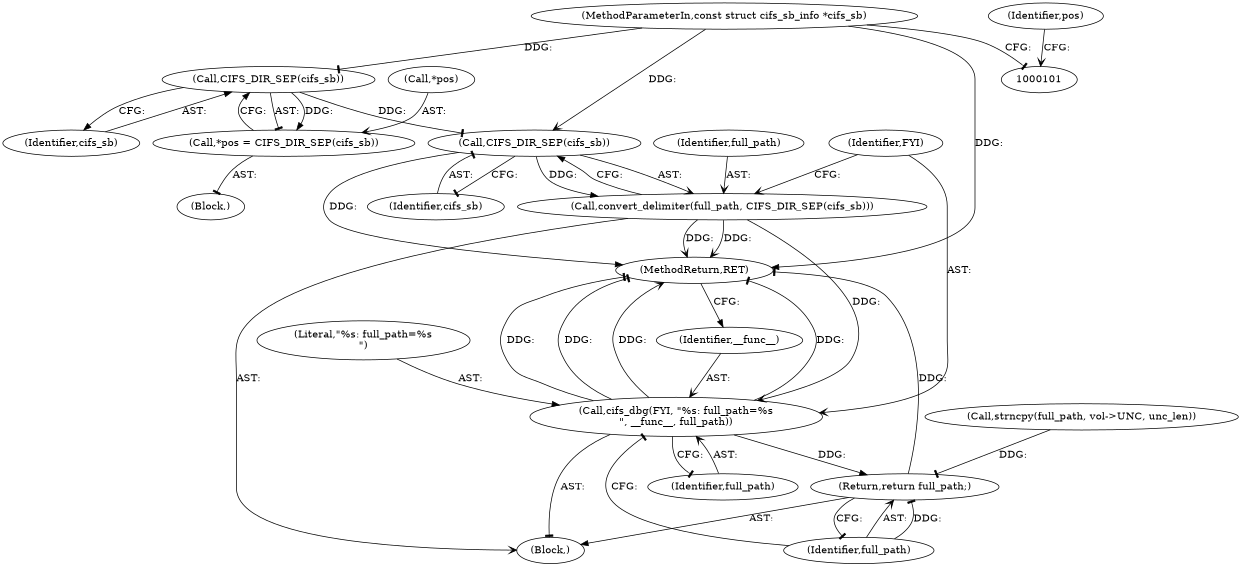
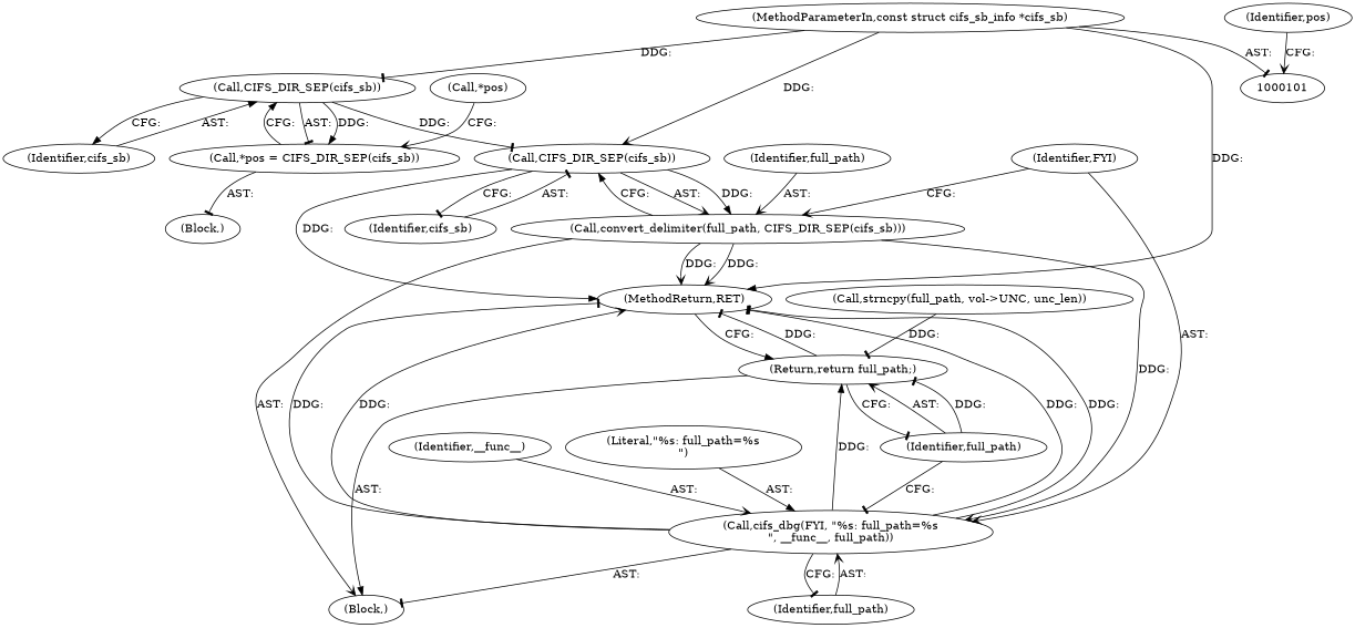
  digraph {
    edge [arrowhead=tee]
    n1 [label="(MethodParameterIn,const struct cifs_sb_info *cifs_sb)"]
    n2 [label="(Call,CIFS_DIR_SEP(cifs_sb))"]
    n3 [label="(Call,CIFS_DIR_SEP(cifs_sb))"]
    n4 [label="(MethodReturn,RET)"]
    1000101
    n6 [label="(Call,*pos = CIFS_DIR_SEP(cifs_sb))"]
    n7 [label="(Identifier,cifs_sb)"]
    n8 [label="(Call,convert_delimiter(full_path, CIFS_DIR_SEP(cifs_sb)))"]
    n9 [label="(Identifier,cifs_sb)"]
    n10 [label="(Return,return full_path;)"]
    n11 [label="(Block,)"]
    n12 [label="(Call,cifs_dbg(FYI, \"%s: full_path=%s\n\", __func__, full_path))"]
    n13 [label="(Block,)"]
    n14 [label="(Identifier,full_path)"]
    n15 [label="(Identifier,full_path)"]
    n16 [label="(Identifier,__func__)"]
    n17 [label="(Call,strncpy(full_path, vol->UNC, unc_len))"]
    n18 [label="(Call,*pos)"]
    n19 [label="(Identifier,pos)"]
    n20 [label="(Identifier,FYI)"]
    n21 [label="(Identifier,full_path)"]
    n22 [label="(Literal,\"%s: full_path=%s\n\")"]
    n1 -> n2 [label="DDG: "]
    n1 -> n3 [arrowhead=vee label="DDG: "]
    n1 -> n4 [arrowhead=normal label="DDG: "]
-   n1 -> 1000101 [label="CFG: "]
+   n1 -> 1000101 [label="AST: "]
    n2 -> n3 [label="DDG: "]
    n2 -> n6 [label="AST: "]
    n2 -> n6 [arrowhead=normal label="DDG: "]
    n2 -> n7 [arrowhead=normal label="CFG: "]
    n3 -> n4 [arrowhead=normal label="DDG: "]
    n3 -> n8 [arrowhead=vee label="AST: "]
    n3 -> n8 [arrowhead=normal label="DDG: "]
    n3 -> n9 [label="CFG: "]
-   n4 -> n16 [arrowhead=normal label="CFG: "]
+   n4 -> n10 [arrowhead=normal label="CFG: "]
    n6 -> n2 [arrowhead=normal label="CFG: "]
    n6 -> n11 [label="AST: "]
    n7 -> n2 [arrowhead=normal label="AST: "]
    n8 -> n3 [arrowhead=normal label="CFG: "]
    n8 -> n4 [arrowhead=vee label="DDG: "]
    n8 -> n4 [arrowhead=vee label="DDG: "]
    n8 -> n12 [arrowhead=vee label="DDG: "]
    n8 -> n13 [arrowhead=vee label="AST: "]
    n9 -> n3 [label="AST: "]
    n10 -> n4 [label="DDG: "]
    n10 -> n13 [arrowhead=normal label="AST: "]
    n10 -> n15 [label="CFG: "]
    n12 -> n4 [label="DDG: "]
    n12 -> n4 [label="DDG: "]
    n12 -> n4 [label="DDG: "]
    n12 -> n4 [arrowhead=vee label="DDG: "]
    n12 -> n10 [arrowhead=normal label="DDG: "]
    n12 -> n13 [label="AST: "]
    n12 -> n14 [label="CFG: "]
    n14 -> n12 [arrowhead=vee label="AST: "]
    n15 -> n10 [arrowhead=vee label="AST: "]
    n15 -> n10 [label="DDG: "]
    n15 -> n12 [label="CFG: "]
    n16 -> n12 [arrowhead=vee label="AST: "]
    n17 -> n10 [label="DDG: "]
-   n18 -> n6 [arrowhead=vee label="AST: "]
+   n18 -> n6 [arrowhead=vee label="CFG: "]
    n19 -> 1000101 [arrowhead=vee label="CFG: "]
    n20 -> n8 [arrowhead=vee label="CFG: "]
    n20 -> n12 [arrowhead=vee label="AST: "]
    n21 -> n8 [arrowhead=vee label="AST: "]
    n22 -> n12 [arrowhead=normal label="AST: "]
  }
